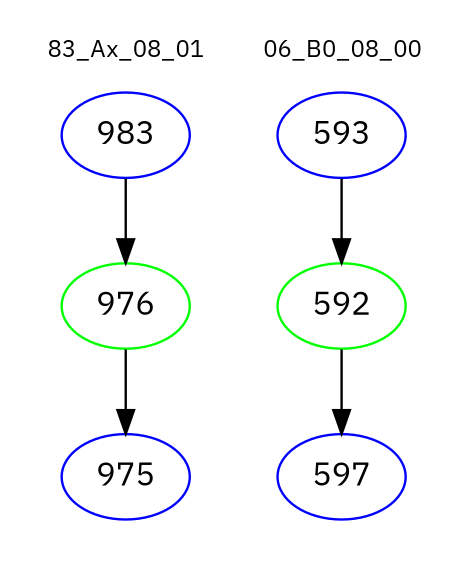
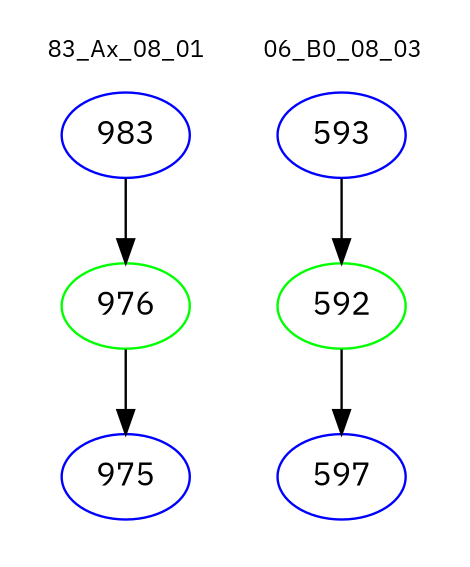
  digraph {
    fontname="IBM Plex Sans"
    node [color=blue fontname="IBM Plex Sans"]
    edge [color=black fontname="IBM Plex Sans"]
    n1 [label=983]
    n2 [color=green label=976]
    n3 [label=975]
    n4 [label=593]
    n5 [color=green label=592]
    n6 [label=597]
    subgraph cluster_1 {
      color=white
      fontsize=10
      label="83_Ax_08_01"
      n1
      n2
      n3
    }
    subgraph cluster_2 {
      color=white
      fontsize=10
-     label="06_B0_08_00"
+     label="06_B0_08_03"
      n4
      n5
      n6
    }
    n1 -> n2
    n2 -> n3
    n4 -> n5
    n5 -> n6
  }
